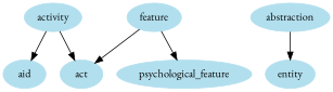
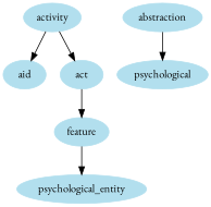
  digraph {
    fontname="EB Garamond"
    node [color=lightblue2 fontname="EB Garamond" style=filled]
    edge [fontname="EB Garamond"]
    activity
    aid
    act
    n4 [label=feature]
-   psychological_feature
+   psychological_feature [label=psychological_entity]
    abstraction
-   entity
+   entity [label=psychological]
    activity -> aid
    activity -> act
-   n4 -> act
+   act -> n4
    n4 -> psychological_feature
    abstraction -> entity
  }
